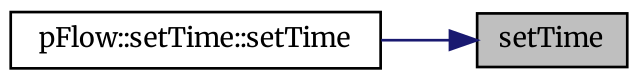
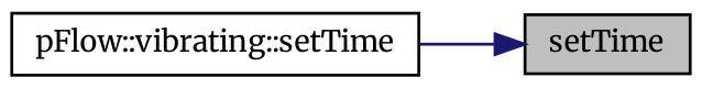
  digraph {
    rankdir=RL
    fontname=Merriweather
    node [color=black fontname=Merriweather fontsize=10 shape=record style=filled]
    n1 [fillcolor=grey75 fontcolor=black height=0.2 label=setTime width=0.4]
-   n2 [fillcolor=white height=0.2 label="pFlow::setTime::setTime" width=0.4]
+   n2 [fillcolor=white height=0.2 label="pFlow::vibrating::setTime" width=0.4]
    n1 -> n2 [color=midnightblue dir=back fontname=Merriweather fontsize=10 labelfontname=Helvetica labelfontsize=10 style=solid]
  }
